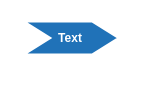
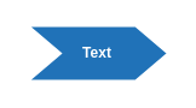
  <mxCell id="0" />
  <mxCell id="1" parent="0" />
- <mxCell id="2" value="&lt;b style=&quot;color: rgb(255 , 255 , 255)&quot;&gt;Text&lt;/b&gt;" style="shape=step;perimeter=stepPerimeter;whiteSpace=wrap;html=1;fixedSize=1;fontSize=12;fontColor=#000000;fillColor=#2072B8;size=28;strokeColor=#FFFFFF;strokeWidth=4;" vertex="1" parent="1"><mxGeometry x="20" y="20" width="100" height="35" as="geometry" /></mxCell>
+ <mxCell id="2" value="&lt;b style=&quot;color: rgb(255 , 255 , 255)&quot;&gt;Text&lt;/b&gt;" style="shape=step;perimeter=stepPerimeter;whiteSpace=wrap;html=1;fixedSize=1;fontSize=12;fontColor=#000000;fillColor=#2072B8;size=28;strokeColor=#FFFFFF;strokeWidth=4;" vertex="1" parent="1"><mxGeometry x="20" y="20" width="120" height="48" as="geometry" /></mxCell>
